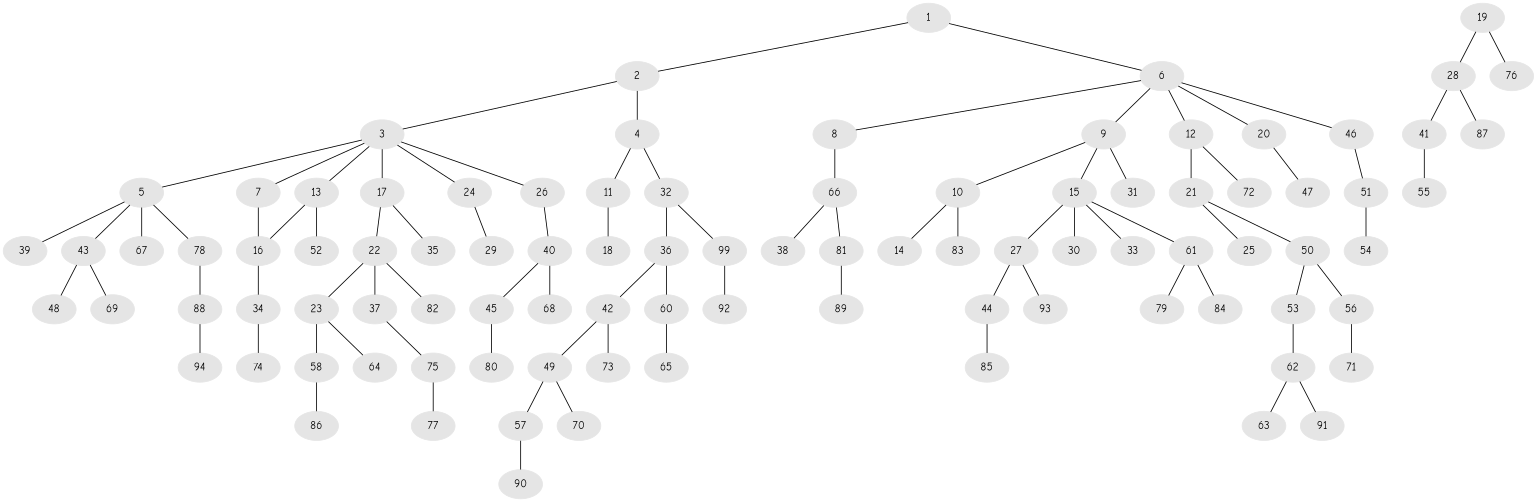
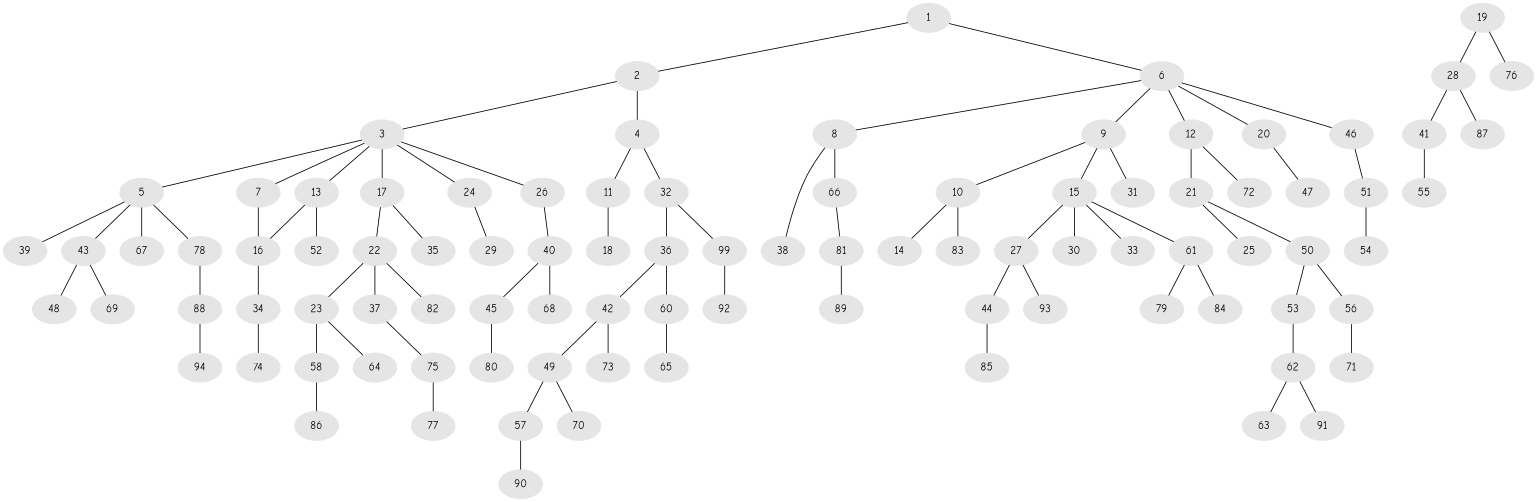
  graph {
    fontname="Comic Neue"
    node [color=gray90 fontname="Comic Neue" style=filled]
    edge [fontname="Comic Neue"]
    1
    2
    6
    3
    4
    8
    9
    12
    20
    46
    5
    7
    13
    17
    24
    26
    11
    32
    39
    43
    67
    78
    16
    52
    22
    35
    29
    40
    18
    36
    n31 [label=99]
    48
    69
    88
    38
    66
    10
    15
    31
    21
    72
    47
    51
    19
    28
    76
    81
    14
    83
    27
    30
    33
    61
    25
    50
    34
    44
    93
    79
    84
    74
    23
    37
    82
    41
    87
    53
    56
    58
    64
    75
    86
    45
    68
    85
    55
    42
    60
    92
    49
    73
    65
    77
    80
    57
    70
    54
    90
    62
    71
    63
    91
    89
    94
    1 -- 2
    1 -- 6
    2 -- 3
    2 -- 4
    6 -- 8
    6 -- 9
    6 -- 12
    6 -- 20
    6 -- 46
    3 -- 5
    3 -- 7
    3 -- 13
    3 -- 17
    3 -- 24
    3 -- 26
    4 -- 11
    4 -- 32
-   66 -- 38
+   8 -- 38
    8 -- 66
    9 -- 10
    9 -- 15
    9 -- 31
    12 -- 21
    12 -- 72
    20 -- 47
    46 -- 51
    5 -- 39
    5 -- 43
    5 -- 67
    5 -- 78
    7 -- 16
    13 -- 16
    13 -- 52
    17 -- 22
    17 -- 35
    24 -- 29
    26 -- 40
    11 -- 18
    32 -- 36
    32 -- n31
    43 -- 48
    43 -- 69
    78 -- 88
    16 -- 34
    22 -- 23
    22 -- 37
    22 -- 82
    40 -- 45
    40 -- 68
    36 -- 42
    36 -- 60
    n31 -- 92
    88 -- 94
    66 -- 81
    10 -- 14
    10 -- 83
    15 -- 27
    15 -- 30
    15 -- 33
    15 -- 61
    21 -- 25
    21 -- 50
    51 -- 54
    19 -- 28
    19 -- 76
    28 -- 41
    28 -- 87
    81 -- 89
    27 -- 44
    27 -- 93
    61 -- 79
    61 -- 84
    50 -- 53
    50 -- 56
    34 -- 74
    44 -- 85
    23 -- 58
    23 -- 64
    37 -- 75
    41 -- 55
    53 -- 62
    56 -- 71
    58 -- 86
    75 -- 77
    45 -- 80
    42 -- 49
    42 -- 73
    60 -- 65
    49 -- 57
    49 -- 70
    57 -- 90
    62 -- 63
    62 -- 91
  }
